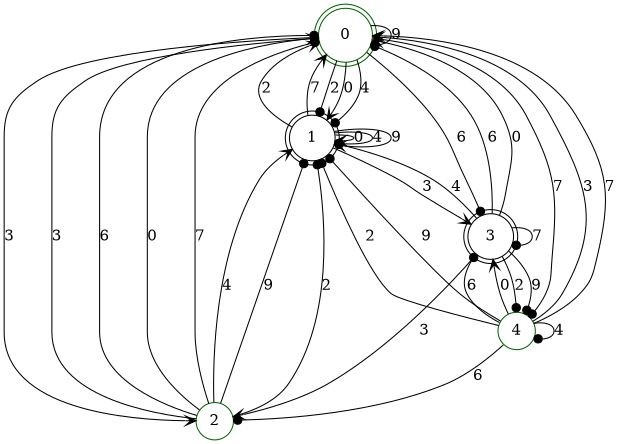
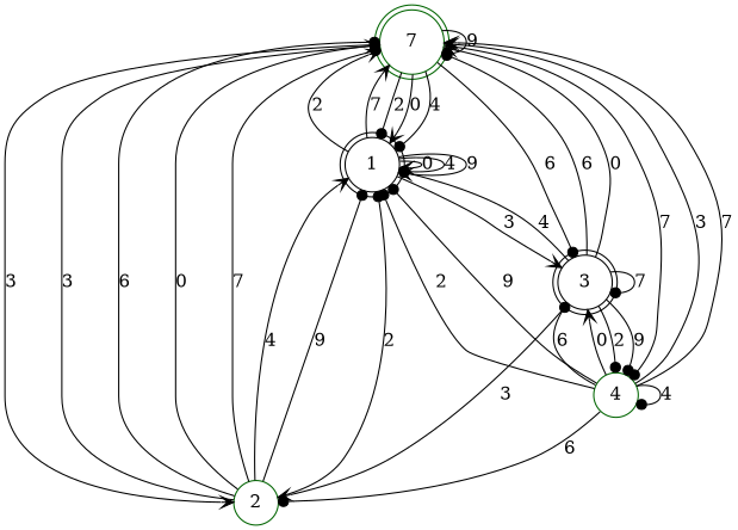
  digraph {
    node [color=darkgreen shape=doublecircle]
    edge [arrowhead=dot]
-   n1 [label=0]
+   n1 [label=7]
    n2 [color=black label=1]
    n3 [label=2 shape=circle]
    n4 [color=black label=3]
    n5 [label=4 shape=circle]
    n1 -> n1 [label=9]
    n1 -> n2 [label=2]
    n1 -> n2 [arrowhead=vee label=0]
    n1 -> n2 [label=4]
    n1 -> n3 [arrowhead=vee label=3]
    n1 -> n4 [label=6]
    n1 -> n5 [label=7]
    n2 -> n1 [arrowhead=vee label=2]
    n2 -> n1 [arrowhead=vee label=7]
    n2 -> n2 [arrowhead=vee label=0]
    n2 -> n2 [label=4]
    n2 -> n2 [arrowhead=vee label=9]
    n2 -> n4 [arrowhead=vee label=3]
    n3 -> n1 [label=3]
    n3 -> n1 [label=6]
    n3 -> n1 [arrowhead=vee label=0]
    n3 -> n1 [label=7]
    n3 -> n2 [label=2]
    n3 -> n2 [arrowhead=vee label=4]
    n3 -> n2 [label=9]
    n4 -> n1 [label=6]
    n4 -> n1 [arrowhead=vee label=0]
    n4 -> n2 [label=4]
    n4 -> n3 [arrowhead=vee label=3]
    n4 -> n4 [label=7]
    n4 -> n5 [label=2]
    n4 -> n5 [label=9]
    n5 -> n1 [arrowhead=vee label=3]
    n5 -> n1 [arrowhead=vee label=7]
    n5 -> n2 [label=2]
    n5 -> n2 [label=9]
    n5 -> n3 [label=6]
    n5 -> n4 [label=6]
    n5 -> n4 [arrowhead=vee label=0]
    n5 -> n5 [label=4]
  }
